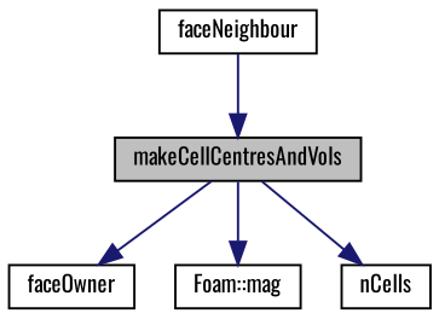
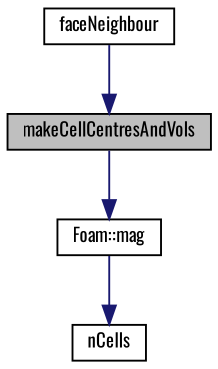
  digraph {
    fontname=Oswald
    rankdir=TB
    node [color=black fontname=Oswald fontsize=10 shape=record]
    edge [color=midnightblue fontname=Oswald fontsize=10 labelfontname=Helvetica labelfontsize=10 style=solid]
    n1 [fillcolor=grey75 fontcolor=black height=0.2 label=makeCellCentresAndVols style=filled width=0.4]
-   n2 [height=0.2 label=faceOwner width=0.4]
    n3 [height=0.2 label="Foam::mag" width=0.4]
    n4 [height=0.2 label=nCells width=0.4]
    n5 [height=0.2 label=faceNeighbour width=0.4]
-   n1 -> n2
    n1 -> n3
-   n1 -> n4
+   n3 -> n4
    n5 -> n1
  }
